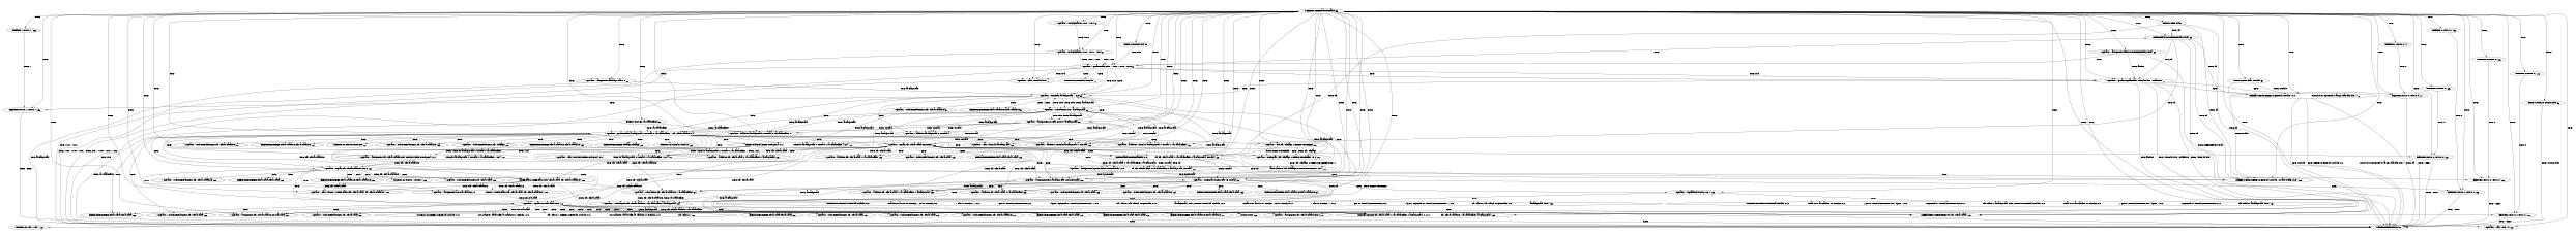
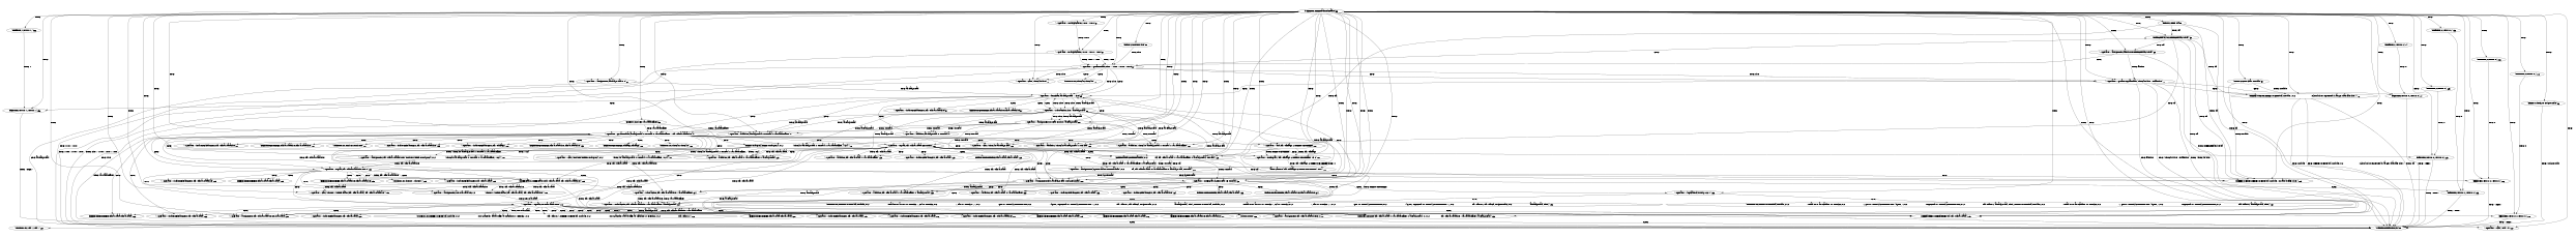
  digraph {
    n1 [label=<(METHOD,TIFFReadAndRealloc)<SUB>55</SUB>>]
    n2 [label=<(PARAM,TIFF *tif)<SUB>55</SUB>>]
    n3 [label=<(PARAM,tmsize_t size)<SUB>55</SUB>>]
    n4 [label=<(PARAM,tmsize_t rawdata_offset)<SUB>55</SUB>>]
    n5 [label=<(PARAM,uint32_t strip_or_tile)<SUB>56</SUB>>]
    n6 [label=<(PARAM,const char *module)<SUB>57</SUB>>]
    n7 [label=<(&lt;operator&gt;.assignment,already_read = 0)<SUB>62</SUB>>]
    n8 [label=<(RETURN,return 1;,return 1;)<SUB>156</SUB>>]
    n9 [label=<(&lt;operator&gt;.greaterThan,size &gt; 1000 * 1000 * 1000)<SUB>67</SUB>>]
    n10 [label=<(&lt;operator&gt;.lessThan,already_read &lt; size)<SUB>85</SUB>>]
    n11 [label=<(LITERAL,1,return 1;)<SUB>156</SUB>>]
    n12 [label=<(&lt;operator&gt;.assignment,filesize = TIFFGetFileSize(tif))<SUB>69</SUB>>]
    n13 [label=<(&lt;operator&gt;.assignment,to_read = size - already_read)<SUB>88</SUB>>]
    n14 [label=<(&lt;operator&gt;.assignment,bytes_read = TIFFReadFile(\012            tif, tif-&gt;tif_rawdata + rawdata_offset + already_read, to_read))<SUB>128</SUB>>]
    n15 [label=<(&lt;operator&gt;.assignmentPlus,already_read += bytes_read)<SUB>100</SUB>>]
    n16 [label=<(&lt;operator&gt;.multiplication,1000 * 1000 * 1000)<SUB>67</SUB>>]
    n17 [label=<(&lt;operator&gt;.greaterEqualsThan,(uint64_t)size &gt;= filesize)<SUB>70</SUB>>]
    n18 [label=<(&lt;operator&gt;.greaterThan,already_read + to_read + rawdata_offset &gt; tif-&gt;tif_rawdatasize)<SUB>97</SUB>>]
    n19 [label=<(&lt;operator&gt;.equals,tif-&gt;tif_rawdata == NULL)<SUB>122</SUB>>]
    n20 [label=<(&lt;operator&gt;.notEquals,bytes_read != to_read)<SUB>131</SUB>>]
    n21 [label=<(&lt;operator&gt;.multiplication,1000 * 1000)<SUB>67</SUB>>]
    n22 [label=<(TIFFGetFileSize,TIFFGetFileSize(tif))<SUB>69</SUB>>]
    n23 [label=<(TIFFErrorExtR,TIFFErrorExtR(tif, module,\012                          &quot;Chunk size requested is larger than file size.&quot;))<SUB>72</SUB>>]
    n24 [label=<(RETURN,return 0;,return 0;)<SUB>74</SUB>>]
    n25 [label=<(&lt;operator&gt;.subtraction,size - already_read)<SUB>88</SUB>>]
    n26 [label=<(&lt;operator&gt;.assignment,new_rawdata =\012                (uint8_t *)_TIFFrealloc(tif-&gt;tif_rawdata, tif-&gt;tif_rawdatasize))<SUB>108</SUB>>]
    n27 [label=<(&lt;operator&gt;.assignment,tif-&gt;tif_rawdata = new_rawdata)<SUB>120</SUB>>]
    n28 [label=<(RETURN,return 0;,return 0;)<SUB>125</SUB>>]
    n29 [label=<(TIFFReadFile,TIFFReadFile(\012            tif, tif-&gt;tif_rawdata + rawdata_offset + already_read, to_read))<SUB>128</SUB>>]
    n30 [label=<(memset,memset(tif-&gt;tif_rawdata + rawdata_offset + already_read, 0,\012                   tif-&gt;tif_rawdatasize - rawdata_offset - already_read))<SUB>133</SUB>>]
    n31 [label=<(RETURN,return 0;,return 0;)<SUB>153</SUB>>]
    n32 [label=<(&lt;operator&gt;.cast,(uint64_t)size)<SUB>70</SUB>>]
    n33 [label=<(LITERAL,0,return 0;)<SUB>74</SUB>>]
    n34 [label=<(&lt;operator&gt;.addition,already_read + to_read + rawdata_offset)<SUB>97</SUB>>]
    n35 [label=<(&lt;operator&gt;.equals,tif-&gt;tif_rawdatasize == 0)<SUB>103</SUB>>]
    n36 [label=<(&lt;operator&gt;.equals,new_rawdata == 0)<SUB>110</SUB>>]
    n37 [label=<(LITERAL,0,return 0;)<SUB>125</SUB>>]
    n38 [label=<(&lt;operator&gt;.addition,tif-&gt;tif_rawdata + rawdata_offset + already_read)<SUB>129</SUB>>]
    n39 [label=<(&lt;operator&gt;.logicalAnd,is_strip &amp;&amp; 1)<SUB>135</SUB>>]
    n40 [label=<(LITERAL,0,return 0;)<SUB>153</SUB>>]
    n41 [label=<(&lt;operator&gt;.addition,already_read + to_read)<SUB>97</SUB>>]
    n42 [label=<(&lt;operator&gt;.notEquals,(tif-&gt;tif_flags &amp; TIFF_MYBUFFER) != 0)<SUB>100</SUB>>]
    n43 [label=<(TIFFErrorExtR,TIFFErrorExtR(tif, module, &quot;Invalid buffer size&quot;))<SUB>105</SUB>>]
    n44 [label=<(RETURN,return 0;,return 0;)<SUB>106</SUB>>]
    n45 [label=<(_TIFFfreeExt,_TIFFfreeExt(tif, tif-&gt;tif_rawdata))<SUB>115</SUB>>]
    n46 [label=<(&lt;operator&gt;.assignment,tif-&gt;tif_rawdatasize = 0)<SUB>117</SUB>>]
    n47 [label=<(RETURN,return 0;,return 0;)<SUB>118</SUB>>]
    n48 [label=<(&lt;operator&gt;.cast,(void *)0)<SUB>122</SUB>>]
    n49 [label=<(&lt;operator&gt;.addition,tif-&gt;tif_rawdata + rawdata_offset)<SUB>129</SUB>>]
    n50 [label=<(&lt;operator&gt;.addition,tif-&gt;tif_rawdata + rawdata_offset + already_read)<SUB>133</SUB>>]
    n51 [label=<(&lt;operator&gt;.subtraction,tif-&gt;tif_rawdatasize - rawdata_offset - already_read)<SUB>134</SUB>>]
    n52 [label=<(&lt;operator&gt;.and,tif-&gt;tif_flags &amp; TIFF_MYBUFFER)<SUB>100</SUB>>]
    n53 [label=<(TIFFroundup_64,TIFFroundup_64(\012                (uint64_t)already_read + to_read + rawdata_offset, 1024))<SUB>101</SUB>>]
    n54 [label=<(LITERAL,0,return 0;)<SUB>106</SUB>>]
    n55 [label=<(LITERAL,0,return 0;)<SUB>118</SUB>>]
    n56 [label=<(&lt;operator&gt;.addition,tif-&gt;tif_rawdata + rawdata_offset)<SUB>133</SUB>>]
    n57 [label=<(&lt;operator&gt;.subtraction,tif-&gt;tif_rawdatasize - rawdata_offset)<SUB>134</SUB>>]
    n58 [label=<(&lt;operator&gt;.addition,(uint64_t)already_read + to_read + rawdata_offset)<SUB>102</SUB>>]
    n59 [label=<(&lt;operator&gt;.addition,(uint64_t)already_read + to_read)<SUB>102</SUB>>]
    n60 [label=<(&lt;operator&gt;.cast,(uint64_t)already_read)<SUB>102</SUB>>]
    n61 [label=<(METHOD_RETURN,int)<SUB>55</SUB>>]
    n62 [label=<(UNKNOWN,uint64_t,uint64_t)<SUB>70</SUB>>]
    n63 [label=<(&lt;operator&gt;.indirectFieldAccess,tif-&gt;tif_rawdatasize)<SUB>97</SUB>>]
    n64 [label=<(FIELD_IDENTIFIER,tif_rawdatasize,tif_rawdatasize)<SUB>97</SUB>>]
    n65 [label=<(assert,assert((tif-&gt;tif_flags &amp; TIFF_MYBUFFER) != 0))<SUB>100</SUB>>]
    n66 [label=<(&lt;operator&gt;.assignment,tif-&gt;tif_rawdatasize = (tmsize_t)TIFFroundup_64(\012                (uint64_t)already_read + to_read + rawdata_offset, 1024))<SUB>101</SUB>>]
    n67 [label=<(&lt;operator&gt;.cast,(tmsize_t)TIFFroundup_64(\012                (uint64_t)already_read + to_read + rawdata_offset, 1024))<SUB>101</SUB>>]
    n68 [label=<(&lt;operator&gt;.indirectFieldAccess,tif-&gt;tif_rawdata)<SUB>122</SUB>>]
    n69 [label=<(NULL,NULL)<SUB>122</SUB>>]
    n70 [label=<(&lt;operator&gt;.indirectFieldAccess,tif-&gt;tif_rawdatasize)<SUB>101</SUB>>]
    n71 [label=<(FIELD_IDENTIFIER,tif_rawdata,tif_rawdata)<SUB>122</SUB>>]
    n72 [label=<(FIELD_IDENTIFIER,tif_rawdatasize,tif_rawdatasize)<SUB>101</SUB>>]
    n73 [label=<(UNKNOWN,tmsize_t,tmsize_t)<SUB>101</SUB>>]
    n74 [label=<(&lt;operator&gt;.indirectFieldAccess,tif-&gt;tif_rawdatasize)<SUB>103</SUB>>]
    n75 [label=<(&lt;operator&gt;.indirectFieldAccess,tif-&gt;tif_flags)<SUB>100</SUB>>]
    n76 [label=<(FIELD_IDENTIFIER,tif_rawdatasize,tif_rawdatasize)<SUB>103</SUB>>]
    n77 [label=<(FIELD_IDENTIFIER,tif_flags,tif_flags)<SUB>100</SUB>>]
    n78 [label=<(UNKNOWN,uint64_t,uint64_t)<SUB>102</SUB>>]
    n79 [label=<(_TIFFrealloc,_TIFFrealloc(tif-&gt;tif_rawdata, tif-&gt;tif_rawdatasize))<SUB>109</SUB>>]
    n80 [label=<(&lt;operator&gt;.indirectFieldAccess,tif-&gt;tif_rawdata)<SUB>129</SUB>>]
    n81 [label=<(FIELD_IDENTIFIER,tif_rawdata,tif_rawdata)<SUB>129</SUB>>]
    n82 [label=<(&lt;operator&gt;.indirectFieldAccess,tif-&gt;tif_rawdata)<SUB>133</SUB>>]
    n83 [label=<(&lt;operator&gt;.indirectFieldAccess,tif-&gt;tif_rawdatasize)<SUB>134</SUB>>]
    n84 [label=<(FIELD_IDENTIFIER,tif_rawdata,tif_rawdata)<SUB>133</SUB>>]
    n85 [label=<(FIELD_IDENTIFIER,tif_rawdatasize,tif_rawdatasize)<SUB>134</SUB>>]
    n86 [label=<(&lt;operator&gt;.cast,(uint8_t *)_TIFFrealloc(tif-&gt;tif_rawdata, tif-&gt;tif_rawdatasize))<SUB>109</SUB>>]
    n87 [label=<(UNKNOWN,uint8_t *,uint8_t *)<SUB>109</SUB>>]
    n88 [label=<(&lt;operator&gt;.indirectFieldAccess,tif-&gt;tif_rawdata)<SUB>109</SUB>>]
    n89 [label=<(&lt;operator&gt;.indirectFieldAccess,tif-&gt;tif_rawdatasize)<SUB>109</SUB>>]
    n90 [label=<(FIELD_IDENTIFIER,tif_rawdata,tif_rawdata)<SUB>109</SUB>>]
    n91 [label=<(FIELD_IDENTIFIER,tif_rawdatasize,tif_rawdatasize)<SUB>109</SUB>>]
    n92 [label=<(&lt;operator&gt;.indirectFieldAccess,tif-&gt;tif_rawdata)<SUB>120</SUB>>]
    n93 [label=<(UNKNOWN,TIFFErrorExtR(tif, module,\012                              &quot;No space for data buffer at scanline %&quot; PRIu32,\012                              tif-&gt;tif_row);,TIFFErrorExtR(tif, module,\012                              &quot;No space for data buffer at scanline %&quot; PRIu32,\012                              tif-&gt;tif_row);)<SUB>112</SUB>>]
    n94 [label=<(FIELD_IDENTIFIER,tif_rawdata,tif_rawdata)<SUB>120</SUB>>]
    n95 [label=<(&lt;operator&gt;.indirectFieldAccess,tif-&gt;tif_rawdata)<SUB>115</SUB>>]
    n96 [label=<(&lt;operator&gt;.indirectFieldAccess,tif-&gt;tif_rawdata)<SUB>116</SUB>>]
    n97 [label=<(&lt;operator&gt;.indirectFieldAccess,tif-&gt;tif_rawdatasize)<SUB>117</SUB>>]
    n98 [label=<(FIELD_IDENTIFIER,tif_rawdata,tif_rawdata)<SUB>115</SUB>>]
    n99 [label=<(FIELD_IDENTIFIER,tif_rawdata,tif_rawdata)<SUB>116</SUB>>]
    n100 [label=<(FIELD_IDENTIFIER,tif_rawdatasize,tif_rawdatasize)<SUB>117</SUB>>]
    n101 [label=<(UNKNOWN,TIFFErrorExtR(tif, module,\012                              &quot;Read error at scanline %&quot; PRIu32\012                              &quot;; got %&quot; TIFF_SSIZE_FORMAT &quot; bytes, &quot;\012                              &quot;expected %&quot; TIFF_SSIZE_FORMAT,\012                              tif-&gt;tif_row, already_read, size);,TIFFErrorExtR(tif, module,\012                              &quot;Read error at scanline %&quot; PRIu32\012                              &quot;; got %&quot; TIFF_SSIZE_FORMAT &quot; bytes, &quot;\012                              &quot;expected %&quot; TIFF_SSIZE_FORMAT,\012                              tif-&gt;tif_row, already_read, size);)<SUB>137</SUB>>]
    n102 [label=<(UNKNOWN,TIFFErrorExtR(tif, module,\012                              &quot;Read error at row %&quot; PRIu32 &quot;, col %&quot; PRIu32\012                              &quot;, tile %&quot; PRIu32 &quot;; &quot;\012                              &quot;got %&quot; TIFF_SSIZE_FORMAT\012                              &quot; bytes, expected %&quot; TIFF_SSIZE_FORMAT &quot;&quot;,\012                              tif-&gt;tif_row, tif-&gt;tif_col, strip_or_tile,\012                              already_read, size);,TIFFErrorExtR(tif, module,\012                              &quot;Read error at row %&quot; PRIu32 &quot;, col %&quot; PRIu32\012                              &quot;, tile %&quot; PRIu32 &quot;; &quot;\012                              &quot;got %&quot; TIFF_SSIZE_FORMAT\012                              &quot; bytes, expected %&quot; TIFF_SSIZE_FORMAT &quot;&quot;,\012                              tif-&gt;tif_row, tif-&gt;tif_col, strip_or_tile,\012                              already_read, size);)<SUB>145</SUB>>]
    n103 [label=<(UNKNOWN,void *,void *)<SUB>122</SUB>>]
    n1 -> n2 [label="DDG: "]
    n1 -> n3 [label="DDG: "]
    n1 -> n4 [label="DDG: "]
    n1 -> n5 [label="DDG: "]
    n1 -> n6 [label="DDG: "]
    n1 -> n7 [label="DDG: "]
    n1 -> n8 [label="DDG: "]
    n1 -> n9 [label="DDG: "]
-   n1 -> n10 [label="DDG: "]
    n1 -> n11 [label="DDG: "]
    n1 -> n12 [label="DDG: "]
    n1 -> n13 [label="DDG: "]
    n1 -> n14 [label="DDG: "]
    n1 -> n15 [label="DDG: "]
    n1 -> n16 [label="DDG: "]
    n1 -> n17 [label="DDG: "]
    n1 -> n18 [label="DDG: "]
    n1 -> n19 [label="DDG: "]
    n1 -> n20 [label="DDG: "]
    n1 -> n21 [label="DDG: "]
    n1 -> n22 [label="DDG: "]
    n1 -> n23 [label="DDG: "]
    n1 -> n24 [label="DDG: "]
    n1 -> n25 [label="DDG: "]
    n1 -> n26 [label="DDG: "]
    n1 -> n27 [label="DDG: "]
    n1 -> n28 [label="DDG: "]
    n1 -> n29 [label="DDG: "]
    n1 -> n30 [label="DDG: "]
    n1 -> n31 [label="DDG: "]
    n1 -> n32 [label="DDG: "]
    n1 -> n33 [label="DDG: "]
    n1 -> n34 [label="DDG: "]
    n1 -> n35 [label="DDG: "]
    n1 -> n36 [label="DDG: "]
    n1 -> n37 [label="DDG: "]
    n1 -> n38 [label="DDG: "]
    n1 -> n39 [label="DDG: "]
    n1 -> n40 [label="DDG: "]
    n1 -> n41 [label="DDG: "]
    n1 -> n42 [label="DDG: "]
    n1 -> n43 [label="DDG: "]
    n1 -> n44 [label="DDG: "]
    n1 -> n45 [label="DDG: "]
    n1 -> n46 [label="DDG: "]
    n1 -> n47 [label="DDG: "]
    n1 -> n48 [label="DDG: "]
    n1 -> n49 [label="DDG: "]
    n1 -> n50 [label="DDG: "]
    n1 -> n51 [label="DDG: "]
    n1 -> n52 [label="DDG: "]
    n1 -> n53 [label="DDG: "]
    n1 -> n54 [label="DDG: "]
    n1 -> n55 [label="DDG: "]
    n1 -> n56 [label="DDG: "]
    n1 -> n57 [label="DDG: "]
    n1 -> n58 [label="DDG: "]
    n1 -> n59 [label="DDG: "]
    n1 -> n60 [label="DDG: "]
    n2 -> n22 [label="DDG: tif"]
    n2 -> n29 [label="DDG: tif"]
    n2 -> n43 [label="DDG: tif"]
    n2 -> n45 [label="DDG: tif"]
    n3 -> n9 [label="DDG: size"]
    n4 -> n18 [label="DDG: rawdata_offset"]
    n4 -> n34 [label="DDG: rawdata_offset"]
    n4 -> n61 [label="DDG: rawdata_offset"]
    n5 -> n61 [label="DDG: strip_or_tile"]
    n6 -> n23 [label="DDG: module"]
    n6 -> n43 [label="DDG: module"]
    n7 -> n10 [label="DDG: already_read"]
    n7 -> n61 [label="CDG: already_read"]
    n8 -> n61 [label="DDG: &lt;RET&gt;"]
    n9 -> n10 [label="DDG: size"]
    n9 -> n10 [label="CDG: "]
    n9 -> n17 [label="DDG: size"]
    n9 -> n17 [label="CDG: "]
    n9 -> n22 [label="CDG: "]
    n9 -> n32 [label="DDG: size"]
    n9 -> n32 [label="CDG: "]
    n9 -> n61 [label="DDG: 1000 * 1000 * 1000"]
    n9 -> n61 [label="DDG: size &gt; 1000 * 1000 * 1000"]
    n9 -> n62 [label="CDG: "]
    n10 -> n8 [label="CDG: "]
    n10 -> n13 [label="CDG: "]
    n10 -> n18 [label="CDG: "]
    n10 -> n25 [label="DDG: size"]
    n10 -> n25 [label="DDG: already_read"]
    n10 -> n25 [label="CDG: "]
    n10 -> n34 [label="CDG: "]
    n10 -> n41 [label="CDG: "]
    n10 -> n63 [label="CDG: "]
    n10 -> n64 [label="CDG: "]
    n11 -> n8 [label="DDG: 1"]
    n12 -> n9 [label="CDG: "]
    n12 -> n17 [label="DDG: filesize"]
    n12 -> n61 [label="DDG: TIFFGetFileSize(tif)"]
    n13 -> n18 [label="DDG: to_read"]
    n13 -> n29 [label="DDG: to_read"]
    n13 -> n34 [label="DDG: to_read"]
    n13 -> n41 [label="DDG: to_read"]
    n13 -> n53 [label="DDG: to_read"]
    n13 -> n58 [label="DDG: to_read"]
    n13 -> n59 [label="DDG: to_read"]
    n14 -> n15 [label="DDG: bytes_read"]
    n14 -> n20 [label="DDG: bytes_read"]
    n15 -> n10 [label="DDG: already_read"]
    n15 -> n30 [label="DDG: already_read"]
    n15 -> n50 [label="DDG: already_read"]
    n15 -> n51 [label="DDG: already_read"]
    n16 -> n9 [label="DDG: 1000 * 1000"]
    n16 -> n9 [label="DDG: 1000"]
    n16 -> n61 [label="DDG: 1000 * 1000"]
    n17 -> n10 [label="CDG: "]
    n17 -> n23 [label="CDG: "]
    n17 -> n24 [label="CDG: "]
    n17 -> n61 [label="DDG: (uint64_t)size"]
    n17 -> n61 [label="DDG: filesize"]
    n17 -> n61 [label="DDG: (uint64_t)size &gt;= filesize"]
    n18 -> n19 [label="CDG: "]
    n18 -> n35 [label="CDG: "]
    n18 -> n42 [label="CDG: "]
    n18 -> n52 [label="CDG: "]
    n18 -> n53 [label="CDG: "]
    n18 -> n57 [label="DDG: tif-&gt;tif_rawdatasize"]
    n18 -> n58 [label="CDG: "]
    n18 -> n59 [label="CDG: "]
    n18 -> n60 [label="CDG: "]
    n18 -> n65 [label="CDG: "]
    n18 -> n66 [label="CDG: "]
    n18 -> n67 [label="CDG: "]
    n18 -> n68 [label="CDG: "]
    n18 -> n69 [label="CDG: "]
    n18 -> n70 [label="CDG: "]
    n18 -> n71 [label="CDG: "]
    n18 -> n72 [label="CDG: "]
    n18 -> n73 [label="CDG: "]
    n18 -> n74 [label="CDG: "]
    n18 -> n75 [label="CDG: "]
    n18 -> n76 [label="CDG: "]
    n18 -> n77 [label="CDG: "]
    n18 -> n78 [label="CDG: "]
    n19 -> n14 [label="CDG: "]
    n19 -> n15 [label="CDG: "]
    n19 -> n20 [label="CDG: "]
    n19 -> n28 [label="CDG: "]
    n19 -> n29 [label="DDG: tif-&gt;tif_rawdata"]
    n19 -> n29 [label="CDG: "]
    n19 -> n30 [label="DDG: tif-&gt;tif_rawdata"]
    n19 -> n38 [label="DDG: tif-&gt;tif_rawdata"]
    n19 -> n38 [label="CDG: "]
    n19 -> n49 [label="DDG: tif-&gt;tif_rawdata"]
    n19 -> n49 [label="CDG: "]
    n19 -> n50 [label="DDG: tif-&gt;tif_rawdata"]
    n19 -> n56 [label="DDG: tif-&gt;tif_rawdata"]
    n19 -> n79 [label="DDG: tif-&gt;tif_rawdata"]
    n19 -> n80 [label="CDG: "]
    n19 -> n81 [label="CDG: "]
    n20 -> n10 [label="CDG: "]
    n20 -> n30 [label="CDG: "]
    n20 -> n31 [label="CDG: "]
    n20 -> n39 [label="CDG: "]
    n20 -> n50 [label="CDG: "]
    n20 -> n51 [label="CDG: "]
    n20 -> n56 [label="CDG: "]
    n20 -> n57 [label="CDG: "]
    n20 -> n82 [label="CDG: "]
    n20 -> n83 [label="CDG: "]
    n20 -> n84 [label="CDG: "]
    n20 -> n85 [label="CDG: "]
    n21 -> n16 [label="DDG: 1000"]
-   n22 -> n17 [label="DDG: tif"]
+   n22 -> n12 [label="DDG: tif"]
    n22 -> n23 [label="DDG: tif"]
    n22 -> n29 [label="DDG: tif"]
    n22 -> n43 [label="DDG: tif"]
    n22 -> n45 [label="DDG: tif"]
    n23 -> n61 [label="DDG: tif"]
    n23 -> n61 [label="DDG: module"]
    n23 -> n61 [label="DDG: TIFFErrorExtR(tif, module,\012                          &quot;Chunk size requested is larger than file size.&quot;)"]
    n24 -> n61 [label="DDG: &lt;RET&gt;"]
    n25 -> n10 [label="DDG: size"]
    n25 -> n13 [label="DDG: size"]
    n25 -> n13 [label="DDG: already_read"]
    n25 -> n15 [label="DDG: already_read"]
    n25 -> n18 [label="DDG: already_read"]
    n25 -> n29 [label="DDG: already_read"]
    n25 -> n34 [label="DDG: already_read"]
    n25 -> n38 [label="DDG: already_read"]
    n25 -> n41 [label="DDG: already_read"]
    n25 -> n53 [label="DDG: already_read"]
    n25 -> n58 [label="DDG: already_read"]
    n25 -> n59 [label="DDG: already_read"]
    n25 -> n60 [label="DDG: already_read"]
    n26 -> n36 [label="DDG: new_rawdata"]
    n27 -> n19 [label="DDG: tif-&gt;tif_rawdata"]
    n28 -> n61 [label="DDG: &lt;RET&gt;"]
    n29 -> n14 [label="DDG: tif"]
    n29 -> n14 [label="DDG: tif-&gt;tif_rawdata + rawdata_offset + already_read"]
    n29 -> n14 [label="DDG: to_read"]
    n29 -> n20 [label="DDG: to_read"]
    n29 -> n43 [label="DDG: tif"]
    n29 -> n45 [label="DDG: tif"]
    n31 -> n61 [label="DDG: &lt;RET&gt;"]
    n32 -> n61 [label="DDG: size"]
    n33 -> n24 [label="DDG: 0"]
    n35 -> n26 [label="CDG: "]
    n35 -> n36 [label="CDG: "]
    n35 -> n43 [label="CDG: "]
    n35 -> n44 [label="CDG: "]
    n35 -> n79 [label="DDG: tif-&gt;tif_rawdatasize"]
    n35 -> n79 [label="CDG: "]
    n35 -> n86 [label="CDG: "]
    n35 -> n87 [label="CDG: "]
    n35 -> n88 [label="CDG: "]
    n35 -> n89 [label="CDG: "]
    n35 -> n90 [label="CDG: "]
    n35 -> n91 [label="CDG: "]
    n36 -> n19 [label="CDG: "]
    n36 -> n27 [label="DDG: new_rawdata"]
    n36 -> n27 [label="CDG: "]
    n36 -> n45 [label="CDG: "]
    n36 -> n46 [label="CDG: "]
    n36 -> n47 [label="CDG: "]
    n36 -> n68 [label="CDG: "]
    n36 -> n69 [label="DDG: 1"]
    n36 -> n71 [label="CDG: "]
    n36 -> n92 [label="CDG: "]
    n36 -> n93 [label="CDG: "]
    n36 -> n94 [label="CDG: "]
    n36 -> n95 [label="CDG: "]
    n36 -> n96 [label="CDG: "]
    n36 -> n97 [label="CDG: "]
    n36 -> n98 [label="CDG: "]
    n36 -> n99 [label="CDG: "]
    n36 -> n100 [label="CDG: "]
    n37 -> n28 [label="DDG: 0"]
    n39 -> n101 [label="CDG: "]
    n39 -> n102 [label="CDG: "]
    n40 -> n31 [label="DDG: 0"]
    n42 -> n65 [label="DDG: tif-&gt;tif_flags &amp; TIFF_MYBUFFER"]
    n42 -> n65 [label="DDG: 0"]
    n44 -> n61 [label="DDG: &lt;RET&gt;"]
    n47 -> n61 [label="DDG: &lt;RET&gt;"]
    n51 -> n30 [label="DDG: tif-&gt;tif_rawdatasize - rawdata_offset"]
    n51 -> n30 [label="DDG: already_read"]
    n52 -> n42 [label="DDG: tif-&gt;tif_flags"]
    n52 -> n42 [label="DDG: TIFF_MYBUFFER"]
    n52 -> n61 [label="DDG: TIFF_MYBUFFER"]
    n53 -> n66 [label="DDG: (uint64_t)already_read + to_read + rawdata_offset"]
    n53 -> n66 [label="DDG: 1024"]
    n53 -> n67 [label="DDG: (uint64_t)already_read + to_read + rawdata_offset"]
    n53 -> n67 [label="DDG: 1024"]
    n54 -> n44 [label="DDG: 0"]
    n55 -> n47 [label="DDG: 0"]
    n57 -> n51 [label="DDG: tif-&gt;tif_rawdatasize"]
    n57 -> n51 [label="DDG: rawdata_offset"]
    n66 -> n35 [label="DDG: tif-&gt;tif_rawdatasize"]
    n69 -> n48 [label="CDG: "]
    n69 -> n103 [label="CDG: "]
    n79 -> n18 [label="DDG: tif-&gt;tif_rawdatasize"]
    n79 -> n26 [label="DDG: tif-&gt;tif_rawdata"]
    n79 -> n26 [label="DDG: tif-&gt;tif_rawdatasize"]
    n79 -> n45 [label="DDG: tif-&gt;tif_rawdata"]
    n79 -> n57 [label="DDG: tif-&gt;tif_rawdatasize"]
    n79 -> n86 [label="DDG: tif-&gt;tif_rawdata"]
    n79 -> n86 [label="DDG: tif-&gt;tif_rawdatasize"]
  }
